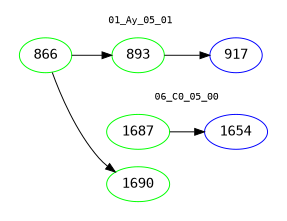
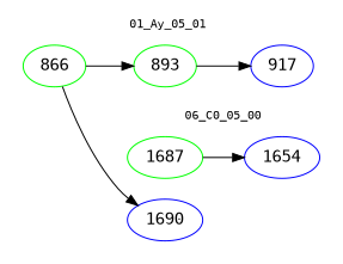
  digraph {
    fontname="DejaVu Sans Mono"
    rankdir=LR
    node [color=green fontname="DejaVu Sans Mono"]
    edge [color=black fontname="DejaVu Sans Mono"]
    n1 [label=866]
    n2 [label=893]
    n3 [color=blue label=917]
    n4 [label=1687]
    n5 [color=blue label=1654]
-   n6 [label=1690]
+   n6 [color=blue label=1690]
    subgraph cluster_1 {
      color=white
      fontsize=10
      label="01_Ay_05_01"
      n1
      n2
      n3
    }
    subgraph cluster_2 {
      color=white
      fontsize=10
      label="06_C0_05_00"
      n4
      n5
      n6
    }
    n1 -> n2
    n1 -> n6
    n2 -> n3
    n4 -> n5
  }
